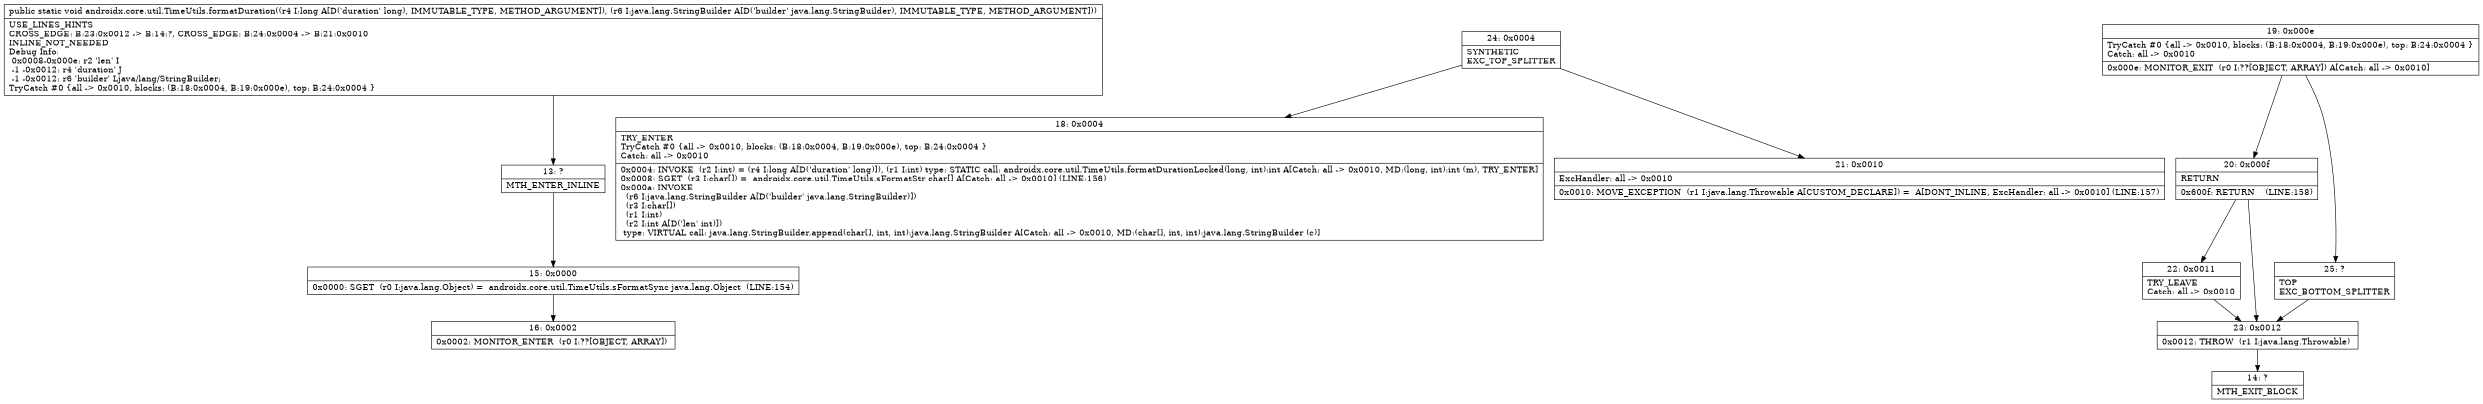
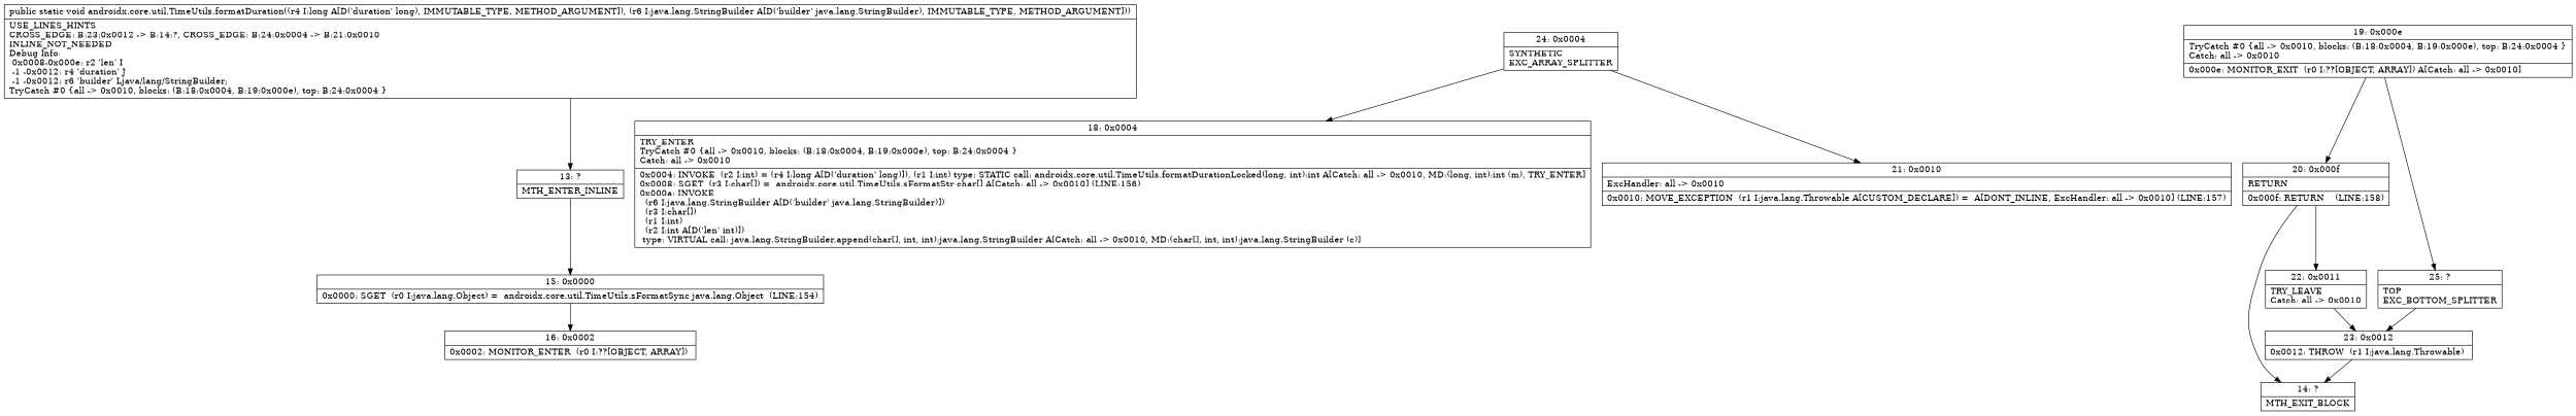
  digraph {
    node [shape=record]
    n1 [label="{13\:\ ?|MTH_ENTER_INLINE\l}"]
    n2 [label="{15\:\ 0x0000|0x0000: SGET  (r0 I:java.lang.Object) =  androidx.core.util.TimeUtils.sFormatSync java.lang.Object  (LINE:154)\l}"]
    n3 [label="{16\:\ 0x0002|0x0002: MONITOR_ENTER  (r0 I:??[OBJECT, ARRAY]) \l}"]
-   n4 [label="{24\:\ 0x0004|SYNTHETIC\lEXC_TOP_SPLITTER\l}"]
+   n4 [label="{24\:\ 0x0004|SYNTHETIC\lEXC_ARRAY_SPLITTER\l}"]
    n5 [label="{18\:\ 0x0004|TRY_ENTER\lTryCatch #0 \{all \-\> 0x0010, blocks: (B:18:0x0004, B:19:0x000e), top: B:24:0x0004 \}\lCatch: all \-\> 0x0010\l|0x0004: INVOKE  (r2 I:int) = (r4 I:long A[D('duration' long)]), (r1 I:int) type: STATIC call: androidx.core.util.TimeUtils.formatDurationLocked(long, int):int A[Catch: all \-\> 0x0010, MD:(long, int):int (m), TRY_ENTER]\l0x0008: SGET  (r3 I:char[]) =  androidx.core.util.TimeUtils.sFormatStr char[] A[Catch: all \-\> 0x0010] (LINE:156)\l0x000a: INVOKE  \l  (r6 I:java.lang.StringBuilder A[D('builder' java.lang.StringBuilder)])\l  (r3 I:char[])\l  (r1 I:int)\l  (r2 I:int A[D('len' int)])\l type: VIRTUAL call: java.lang.StringBuilder.append(char[], int, int):java.lang.StringBuilder A[Catch: all \-\> 0x0010, MD:(char[], int, int):java.lang.StringBuilder (c)]\l}"]
    n6 [label="{21\:\ 0x0010|ExcHandler: all \-\> 0x0010\l|0x0010: MOVE_EXCEPTION  (r1 I:java.lang.Throwable A[CUSTOM_DECLARE]) =  A[DONT_INLINE, ExcHandler: all \-\> 0x0010] (LINE:157)\l}"]
    n7 [label="{19\:\ 0x000e|TryCatch #0 \{all \-\> 0x0010, blocks: (B:18:0x0004, B:19:0x000e), top: B:24:0x0004 \}\lCatch: all \-\> 0x0010\l|0x000e: MONITOR_EXIT  (r0 I:??[OBJECT, ARRAY]) A[Catch: all \-\> 0x0010]\l}"]
-   n8 [label="{20\:\ 0x000f|RETURN\l|0x600f: RETURN    (LINE:158)\l}"]
+   n8 [label="{20\:\ 0x000f|RETURN\l|0x000f: RETURN    (LINE:158)\l}"]
    n9 [label="{25\:\ ?|TOP\lEXC_BOTTOM_SPLITTER\l}"]
    n10 [label="{14\:\ ?|MTH_EXIT_BLOCK\l}"]
    n11 [label="{22\:\ 0x0011|TRY_LEAVE\lCatch: all \-\> 0x0010\l}"]
    n12 [label="{23\:\ 0x0012|0x0012: THROW  (r1 I:java.lang.Throwable) \l}"]
    n13 [label="{public static void androidx.core.util.TimeUtils.formatDuration((r4 I:long A[D('duration' long), IMMUTABLE_TYPE, METHOD_ARGUMENT]), (r6 I:java.lang.StringBuilder A[D('builder' java.lang.StringBuilder), IMMUTABLE_TYPE, METHOD_ARGUMENT]))  | USE_LINES_HINTS\lCROSS_EDGE: B:23:0x0012 \-\> B:14:?, CROSS_EDGE: B:24:0x0004 \-\> B:21:0x0010\lINLINE_NOT_NEEDED\lDebug Info:\l  0x0008\-0x000e: r2 'len' I\l  \-1 \-0x0012: r4 'duration' J\l  \-1 \-0x0012: r6 'builder' Ljava\/lang\/StringBuilder;\lTryCatch #0 \{all \-\> 0x0010, blocks: (B:18:0x0004, B:19:0x000e), top: B:24:0x0004 \}\l}"]
    n1 -> n2
    n2 -> n3
    n4 -> n5
    n4 -> n6
    n7 -> n8
    n7 -> n9
-   n8 -> n12
+   n8 -> n10
    n8 -> n11
    n9 -> n12
    n11 -> n12
    n12 -> n10
    n13 -> n1
  }
